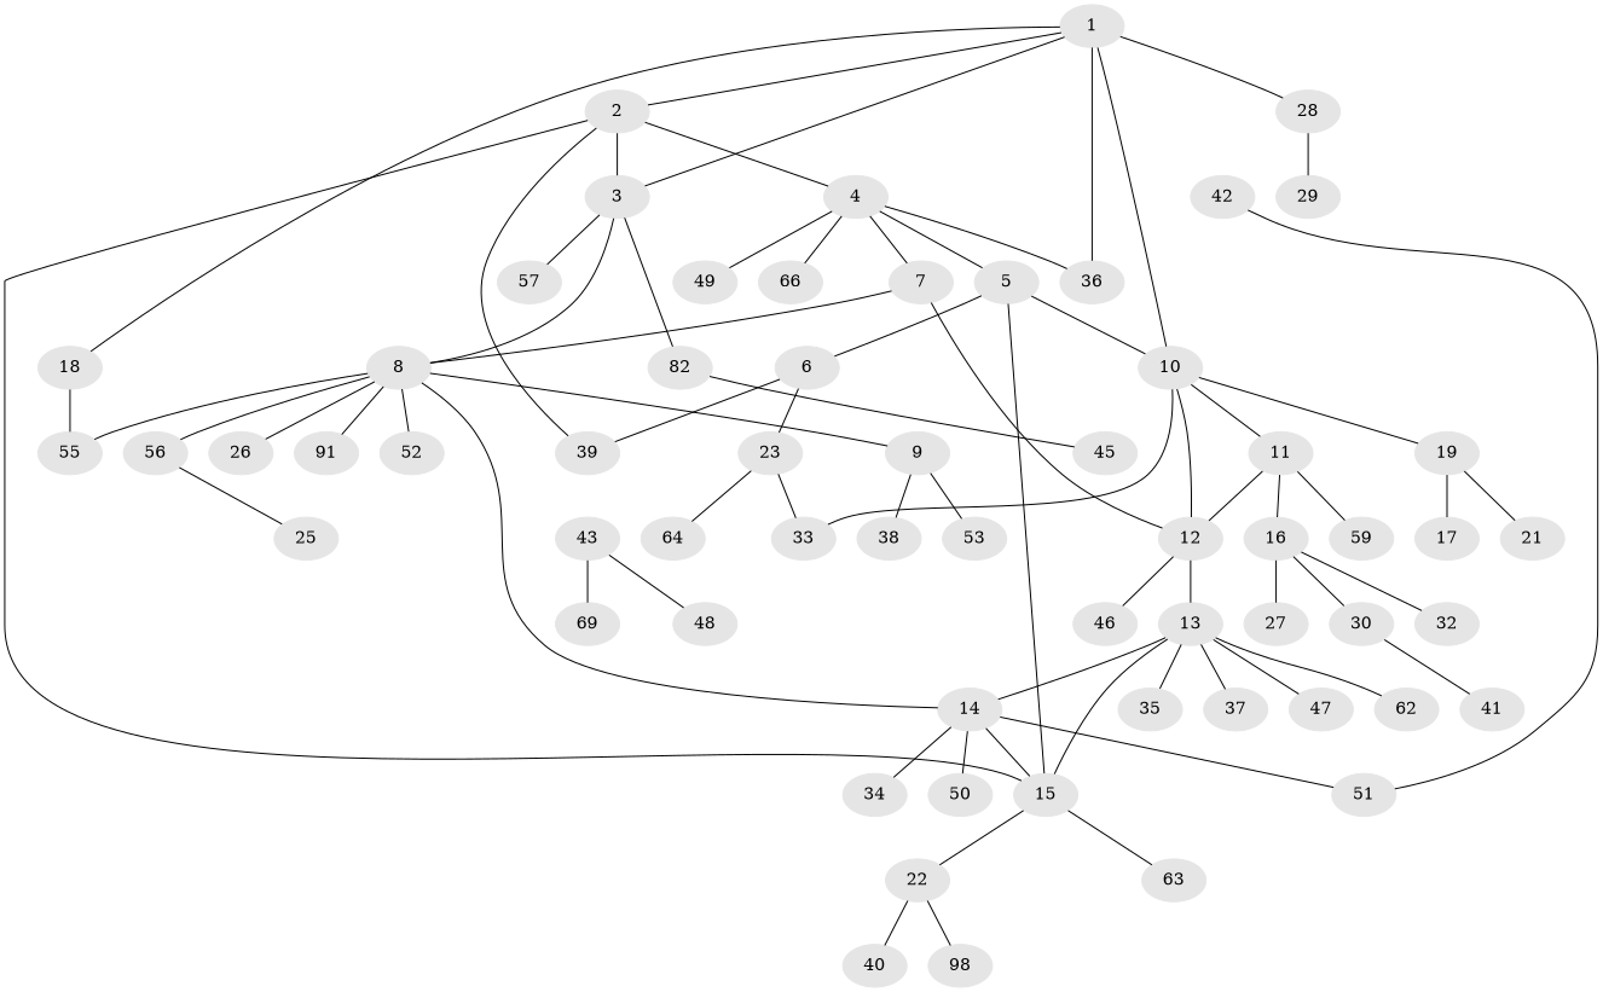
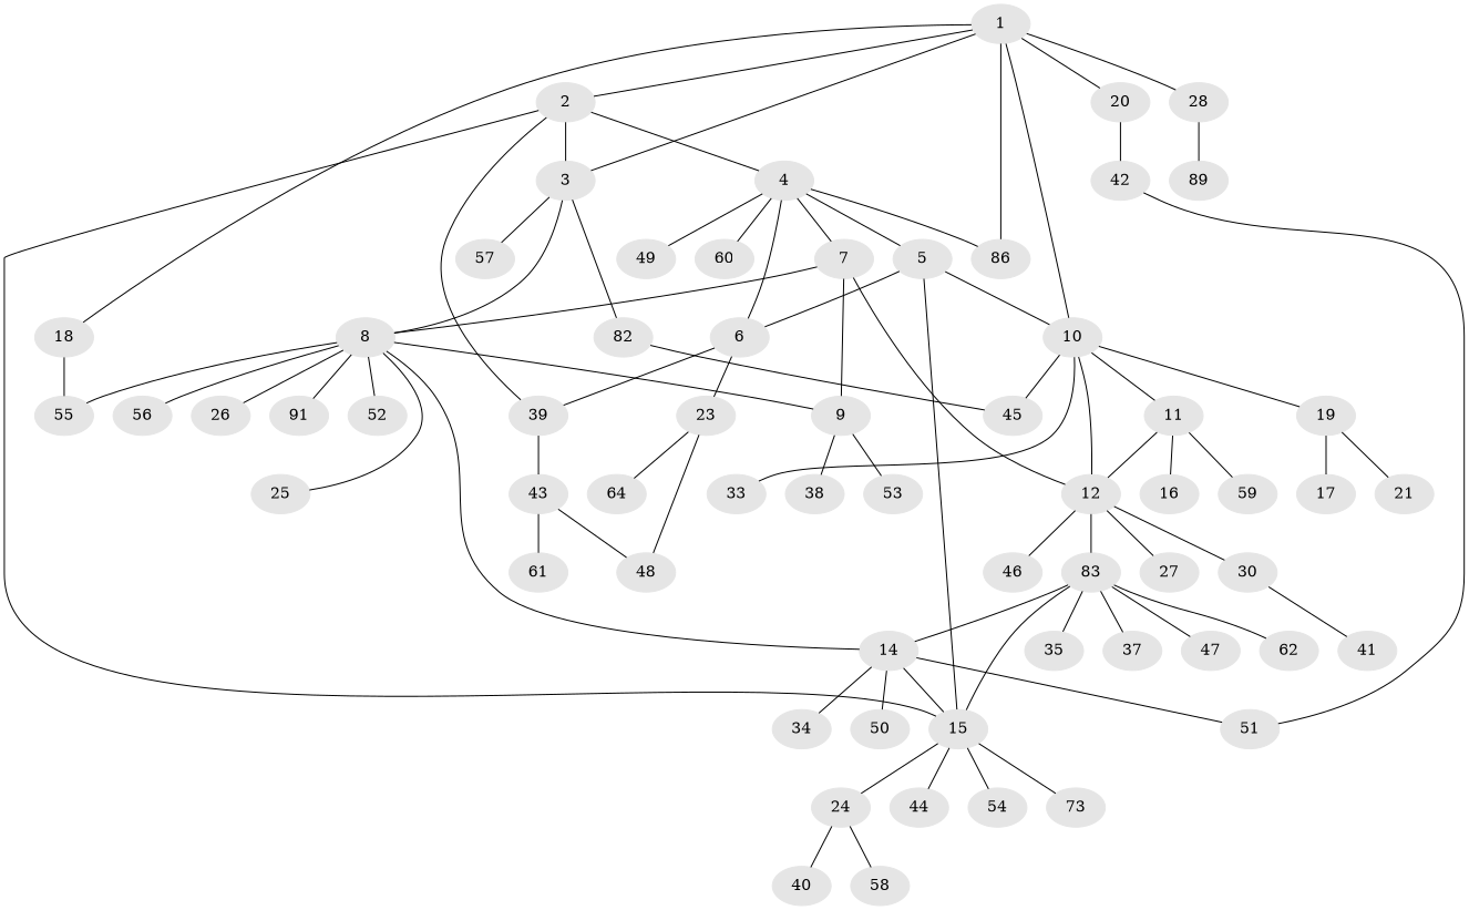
  graph {
    node [color=gray90 style=filled]
    1
    2
    3
    10
    18
+   20
    28
-   36
+   36 [label=86]
    4
    15
    39
    8
    n13 [label=82]
    57
    12
    11
    19
    33
    45
    55
    42
-   29
+   29 [label=89]
    5
    6
    7
    49
-   60 [label=66]
-   24 [label=22]
-   63
+   60
+   24
+   44
+   54
+   63 [label=73]
    43
    9
    14
    25
    26
    n37 [label=91]
    52
    56
    23
    64
    38
    53
-   13
+   13 [label=83]
    27
    30
    46
    34
    50
    51
    16
    59
    17
    21
-   32
    35
    37
    47
    62
    41
    40
-   58 [label=98]
+   58
    48
-   61 [label=69]
+   61
    1 -- 2
    1 -- 3
    1 -- 10
    1 -- 18
+   1 -- 20
    1 -- 28
    1 -- 36
    2 -- 3
    2 -- 4
    2 -- 15
    2 -- 39
    3 -- 8
    3 -- n13
    3 -- 57
    10 -- 12
    10 -- 11
    10 -- 19
    10 -- 33
+   10 -- 45
    18 -- 55
+   20 -- 42
    28 -- 29
    4 -- 36
    4 -- 5
+   4 -- 6
    4 -- 7
    4 -- 49
    4 -- 60
    15 -- 24
+   15 -- 44
+   15 -- 54
    15 -- 63
+   39 -- 43
    8 -- 55
    8 -- 9
    8 -- 14
-   56 -- 25
+   8 -- 25
    8 -- 26
    8 -- n37
    8 -- 52
    8 -- 56
    n13 -- 45
    12 -- 13
-   16 -- 27
-   16 -- 30
+   12 -- 27
+   12 -- 30
    12 -- 46
    11 -- 12
    11 -- 16
    11 -- 59
    19 -- 17
    19 -- 21
    42 -- 51
    5 -- 10
    5 -- 15
    5 -- 6
    6 -- 39
    6 -- 23
    7 -- 8
    7 -- 12
+   7 -- 9
    24 -- 40
    24 -- 58
    43 -- 48
    43 -- 61
    9 -- 38
    9 -- 53
    14 -- 15
    14 -- 34
    14 -- 50
    14 -- 51
-   23 -- 33
+   23 -- 48
    23 -- 64
    13 -- 15
    13 -- 14
    13 -- 35
    13 -- 37
    13 -- 47
    13 -- 62
    30 -- 41
-   16 -- 32
  }
